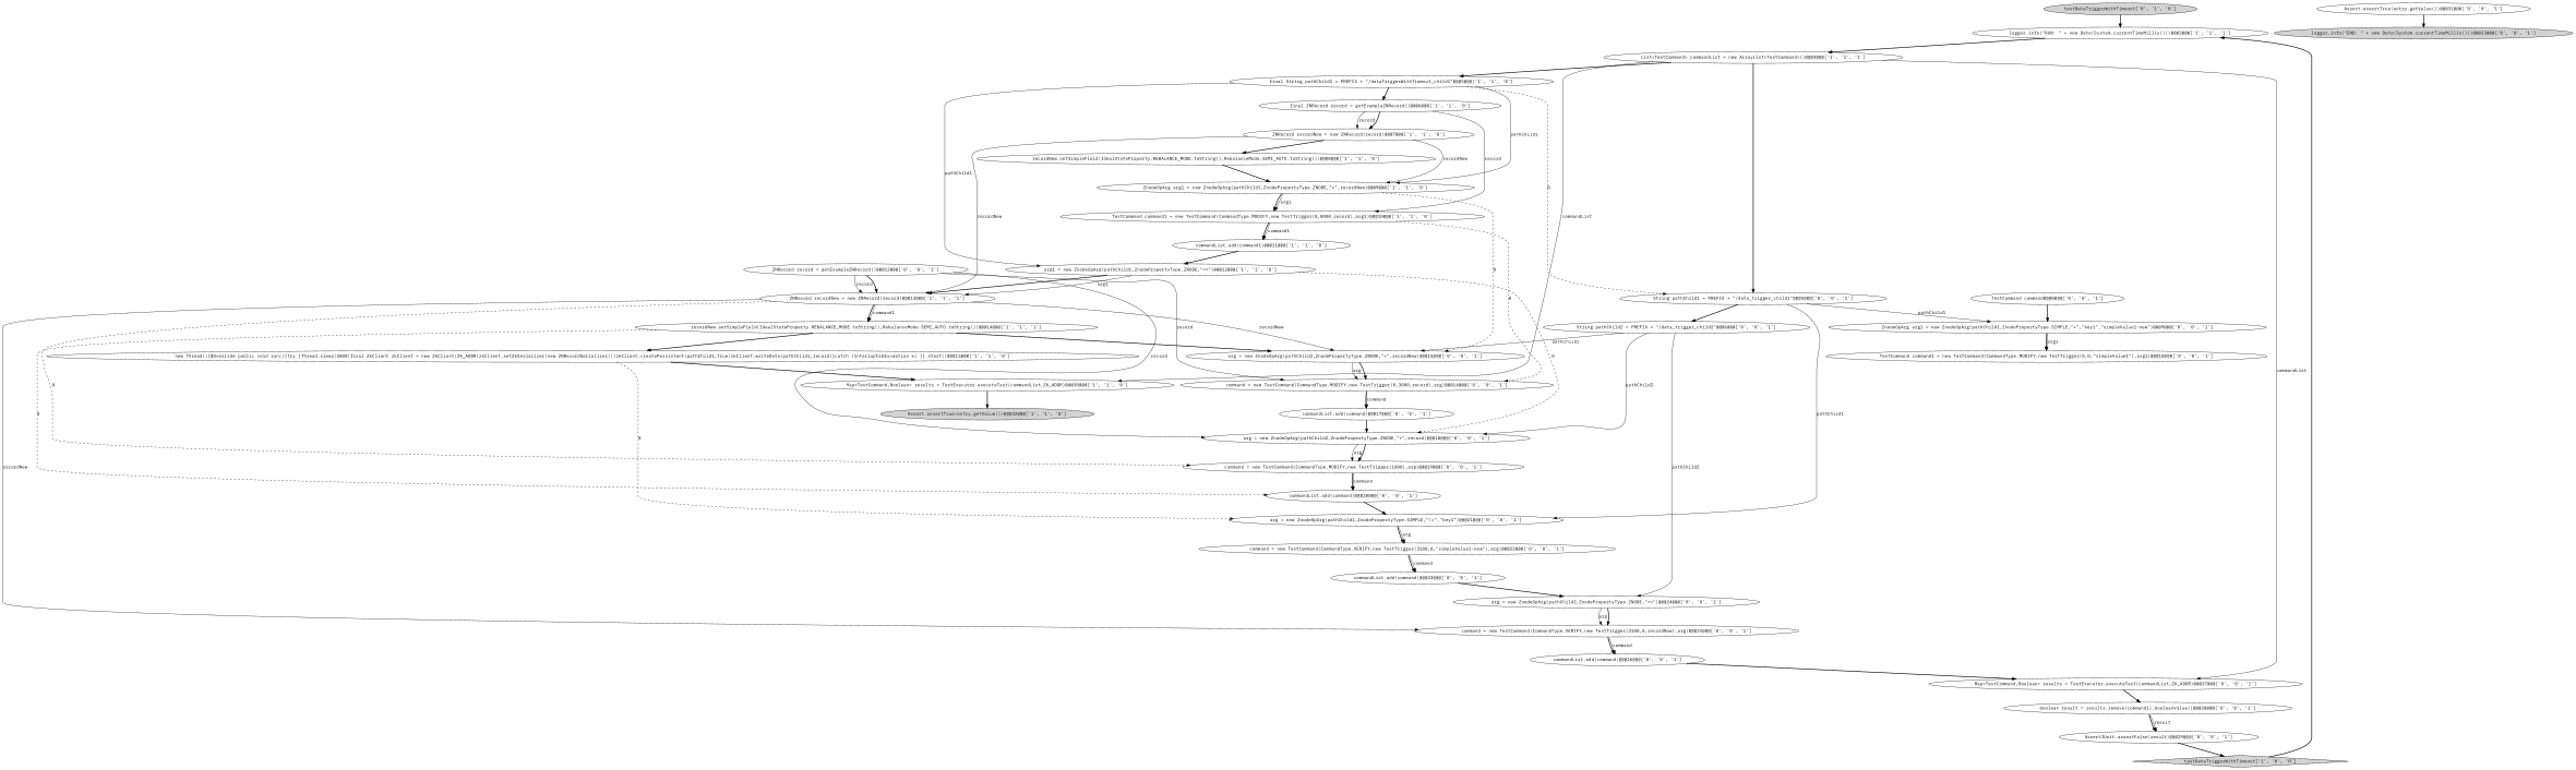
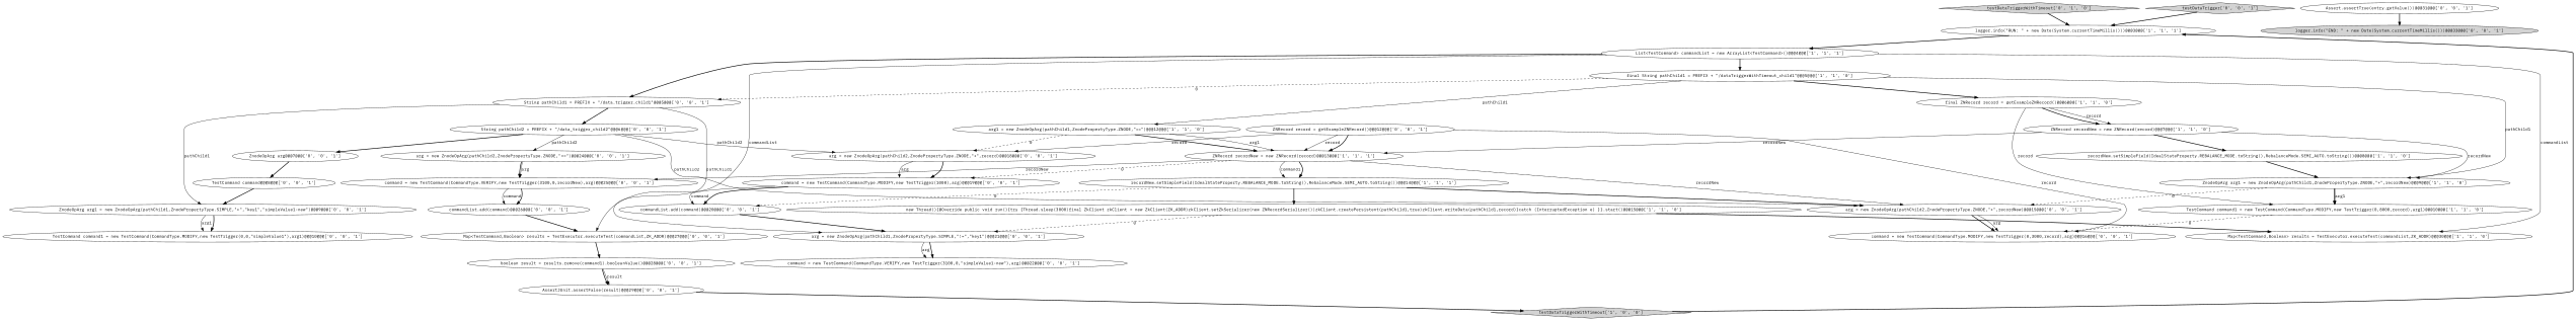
  digraph {
    fontname="IBM Plex Mono"
    node [fillcolor=white fontname="IBM Plex Mono" shape=ellipse style=filled]
    edge [fontname="IBM Plex Mono" style=bold]
-   n1 [fillcolor=lightgray label="testDataTriggerWithTimeout['0', '1', '0']"]
+   n1 [fillcolor=lightgray label="testDataTriggerWithTimeout['0', '1', '0']" shape=diamond]
    n2 [label="logger.info(\"RUN: \" + new Date(System.currentTimeMillis()))@@@3@@@['1', '1', '1']"]
    n3 [label="List<TestCommand> commandList = new ArrayList<TestCommand>()@@@4@@@['1', '1', '1']"]
    n4 [label="TestCommand command@@@8@@@['0', '0', '1']"]
    n5 [label="ZnodeOpArg arg1 = new ZnodeOpArg(pathChild1,ZnodePropertyType.SIMPLE,\"+\",\"key1\",\"simpleValue1-new\")@@@9@@@['0', '0', '1']"]
    n6 [label="TestCommand command1 = new TestCommand(CommandType.MODIFY,new TestTrigger(0,0,\"simpleValue1\"),arg1)@@@10@@@['0', '0', '1']"]
    n7 [label="Assert.assertTrue(entry.getValue())@@@31@@@['0', '0', '1']"]
    n8 [fillcolor=lightgray label="logger.info(\"END: \" + new Date(System.currentTimeMillis()))@@@33@@@['0', '0', '1']"]
    n9 [label="command = new TestCommand(CommandType.MODIFY,new TestTrigger(1000),arg)@@@19@@@['0', '0', '1']"]
    n10 [label="commandList.add(command)@@@20@@@['0', '0', '1']"]
    n11 [label="arg = new ZnodeOpArg(pathChild1,ZnodePropertyType.SIMPLE,\"!=\",\"key1\")@@@21@@@['0', '0', '1']"]
    n12 [label="command = new TestCommand(CommandType.MODIFY,new TestTrigger(0,3000,record),arg)@@@16@@@['0', '0', '1']"]
-   n13 [label="commandList.add(command)@@@17@@@['0', '0', '1']"]
    n14 [label="arg = new ZnodeOpArg(pathChild2,ZnodePropertyType.ZNODE,\"+\",record)@@@18@@@['0', '0', '1']"]
    n15 [label="new Thread(){@Override public void run(){try {Thread.sleep(3000)final ZkClient zkClient = new ZkClient(ZK_ADDR)zkClient.setZkSerializer(new ZNRecordSerializer())zkClient.createPersistent(pathChild1,true)zkClient.writeData(pathChild1,record)}catch (InterruptedException e) }}.start()@@@15@@@['1', '1', '0']"]
    n16 [label="Map<TestCommand,Boolean> results = TestExecutor.executeTest(commandList,ZK_ADDR)@@@30@@@['1', '1', '0']"]
    n17 [label="command = new TestCommand(CommandType.VERIFY,new TestTrigger(3100,0,\"simpleValue1-new\"),arg)@@@22@@@['0', '0', '1']"]
-   n18 [fillcolor=lightgray label="Assert.assertTrue(entry.getValue())@@@32@@@['1', '1', '0']"]
    n19 [label="ZnodeOpArg arg1 = new ZnodeOpArg(pathChild1,ZnodePropertyType.ZNODE,\"+\",recordNew)@@@9@@@['1', '1', '0']"]
    n20 [label="arg = new ZnodeOpArg(pathChild2,ZnodePropertyType.ZNODE,\"+\",recordNew)@@@15@@@['0', '0', '1']"]
    n21 [label="TestCommand command1 = new TestCommand(CommandType.MODIFY,new TestTrigger(0,8000,record),arg1)@@@10@@@['1', '1', '0']"]
-   n22 [label="commandList.add(command1)@@@11@@@['1', '1', '0']"]
    n23 [label="command = new TestCommand(CommandType.VERIFY,new TestTrigger(3100,0,recordNew),arg)@@@25@@@['0', '0', '1']"]
    n24 [label="commandList.add(command)@@@26@@@['0', '0', '1']"]
    n25 [label="Map<TestCommand,Boolean> results = TestExecutor.executeTest(commandList,ZK_ADDR)@@@27@@@['0', '0', '1']"]
    n26 [label="final String pathChild1 = PREFIX + \"/dataTriggerWithTimeout_child1\"@@@5@@@['1', '1', '0']"]
    n27 [label="arg1 = new ZnodeOpArg(pathChild1,ZnodePropertyType.ZNODE,\"==\")@@@12@@@['1', '1', '0']"]
    n28 [label="String pathChild1 = PREFIX + \"/data_trigger_child1\"@@@5@@@['0', '0', '1']"]
    n29 [label="final ZNRecord record = getExampleZNRecord()@@@6@@@['1', '1', '0']"]
    n30 [label="ZNRecord recordNew = new ZNRecord(record)@@@13@@@['1', '1', '1']"]
    n31 [label="String pathChild2 = PREFIX + \"/data_trigger_child2\"@@@6@@@['0', '0', '1']"]
    n32 [label="ZNRecord recordNew = new ZNRecord(record)@@@7@@@['1', '1', '0']"]
-   n33 [label="commandList.add(command)@@@23@@@['0', '0', '1']"]
    n34 [label="recordNew.setSimpleField(IdealStateProperty.REBALANCE_MODE.toString(),RebalanceMode.SEMI_AUTO.toString())@@@14@@@['1', '1', '1']"]
    n35 [label="recordNew.setSimpleField(IdealStateProperty.REBALANCE_MODE.toString(),RebalanceMode.SEMI_AUTO.toString())@@@8@@@['1', '1', '0']"]
    n36 [label="boolean result = results.remove(command1).booleanValue()@@@28@@@['0', '0', '1']"]
    n37 [label="AssertJUnit.assertFalse(result)@@@29@@@['0', '0', '1']"]
+   n38 [fillcolor=lightgray label="testDataTrigger['0', '0', '1']" shape=diamond]
    n39 [label="arg = new ZnodeOpArg(pathChild2,ZnodePropertyType.ZNODE,\"==\")@@@24@@@['0', '0', '1']"]
+   n40 [label="ZnodeOpArg arg@@@7@@@['0', '0', '1']"]
    n41 [fillcolor=lightgray label="testDataTriggerWithTimeout['1', '0', '0']" shape=diamond]
    n42 [label="ZNRecord record = getExampleZNRecord()@@@12@@@['0', '0', '1']"]
    n1 -> n2
    n2 -> n3
    n3 -> n16 [label=commandList style=solid]
    n3 -> n25 [label=commandList style=solid]
    n3 -> n26
    n3 -> n28
    n4 -> n5
    n5 -> n6
    n5 -> n6 [label=arg1 style=solid]
    n7 -> n8
    n9 -> n10
    n9 -> n10 [label=command style=solid]
    n10 -> n11
    n11 -> n17
    n11 -> n17 [label=arg style=solid]
-   n12 -> n13
-   n12 -> n13 [label=command style=solid]
-   n13 -> n14
    n14 -> n9 [label=arg style=solid]
    n14 -> n9
    n15 -> n11 [label=0 style=dashed]
    n15 -> n16
-   n16 -> n18
-   n17 -> n33
-   n17 -> n33 [label=command style=solid]
    n19 -> n20 [label=0 style=dashed]
    n19 -> n21
    n19 -> n21 [label=arg1 style=solid]
    n20 -> n12
    n20 -> n12 [label=arg style=solid]
    n21 -> n12 [label=0 style=dashed]
-   n21 -> n22 [label=command1 style=solid]
-   n21 -> n22
-   n22 -> n27
    n23 -> n24 [label=command style=solid]
    n23 -> n24
    n24 -> n25
    n25 -> n36
    n26 -> n19 [label=pathChild1 style=solid]
    n26 -> n27 [label=pathChild1 style=solid]
    n26 -> n28 [label=0 style=dashed]
    n26 -> n29
    n27 -> n14 [label=0 style=dashed]
    n27 -> n30 [label=arg1 style=solid]
    n27 -> n30
    n28 -> n5 [label=pathChild1 style=solid]
    n28 -> n11 [label=pathChild1 style=solid]
    n28 -> n31
    n29 -> n21 [label=record style=solid]
    n29 -> n32 [label=record style=solid]
    n29 -> n32
    n30 -> n9 [label=0 style=dashed]
    n30 -> n20 [label=recordNew style=solid]
    n30 -> n23 [label=recordNew style=solid]
    n30 -> n34
    n30 -> n34 [label=command1 style=solid]
    n31 -> n14 [label=pathChild2 style=solid]
    n31 -> n20 [label=pathChild2 style=solid]
    n31 -> n39 [label=pathChild2 style=solid]
+   n31 -> n40
    n32 -> n19 [label=recordNew style=solid]
    n32 -> n30 [label=recordNew style=solid]
    n32 -> n35
-   n33 -> n39
    n34 -> n10 [label=0 style=dashed]
    n34 -> n15
    n34 -> n20
    n35 -> n19
    n36 -> n37
    n36 -> n37 [label=result style=solid]
    n37 -> n41
+   n38 -> n2
    n39 -> n23
    n39 -> n23 [label=arg style=solid]
+   n40 -> n4
    n41 -> n2
    n42 -> n12 [label=record style=solid]
    n42 -> n14 [label=record style=solid]
    n42 -> n30 [label=record style=solid]
    n42 -> n30
  }
